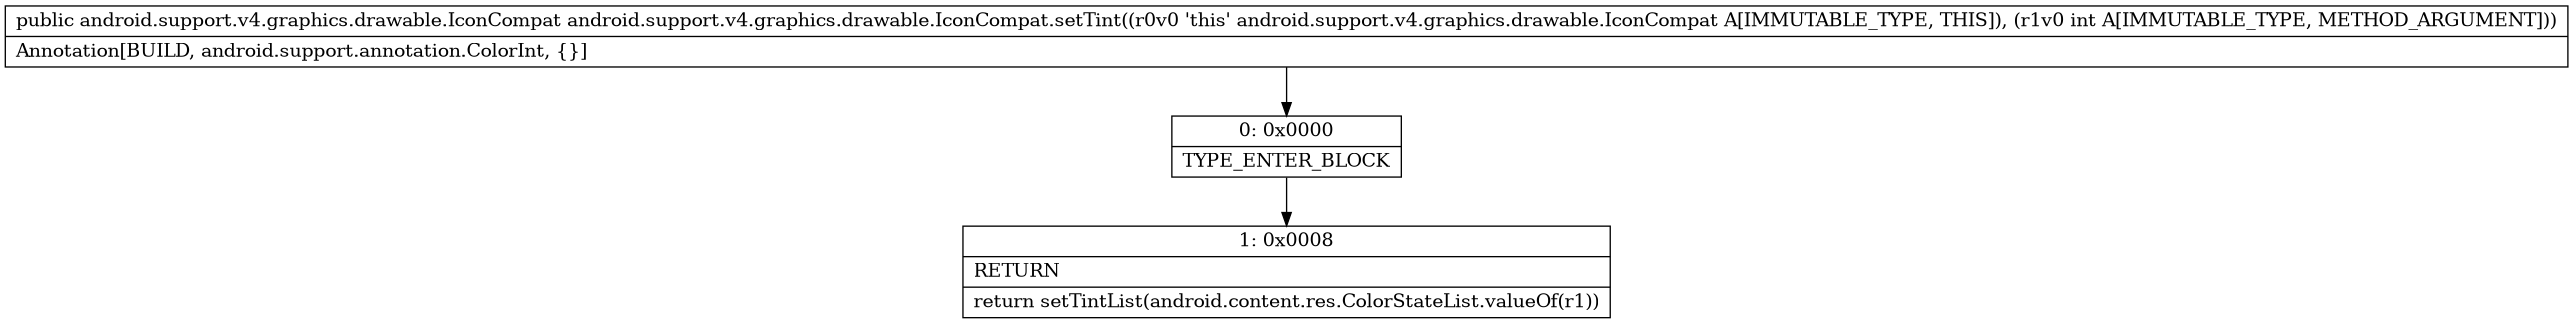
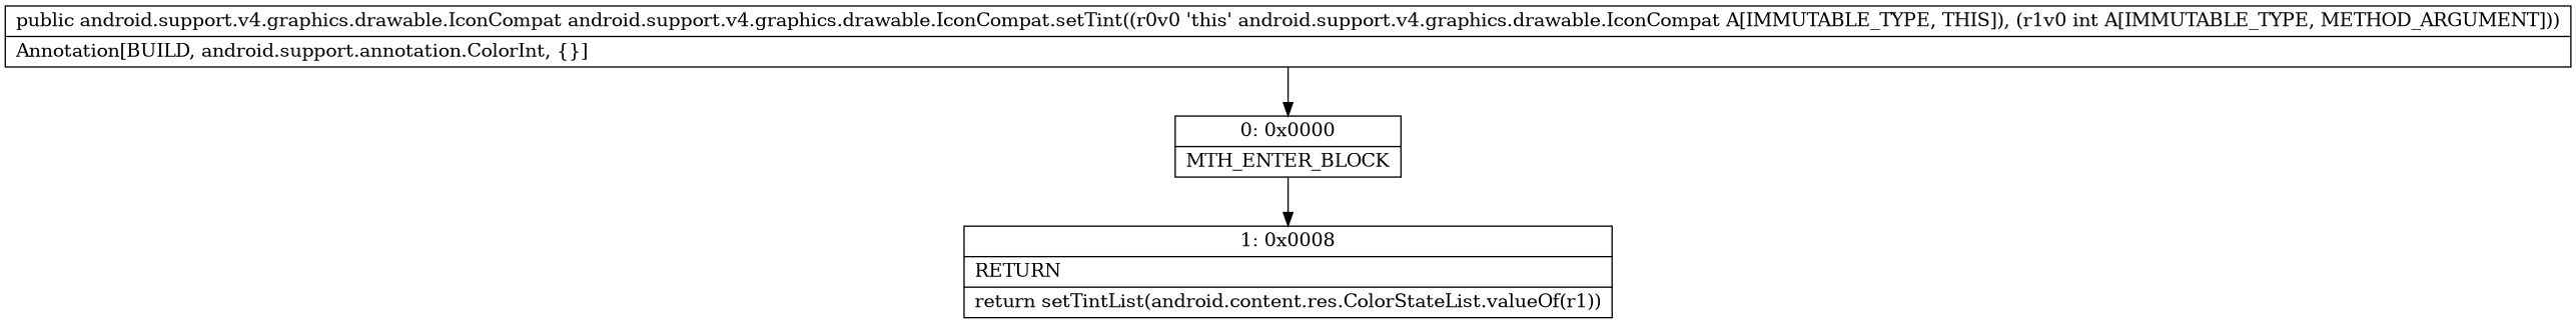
  digraph {
    node [shape=record]
-   n1 [label="{0\:\ 0x0000|TYPE_ENTER_BLOCK\l}"]
+   n1 [label="{0\:\ 0x0000|MTH_ENTER_BLOCK\l}"]
    n2 [label="{1\:\ 0x0008|RETURN\l|return setTintList(android.content.res.ColorStateList.valueOf(r1))\l}"]
    n3 [label="{public android.support.v4.graphics.drawable.IconCompat android.support.v4.graphics.drawable.IconCompat.setTint((r0v0 'this' android.support.v4.graphics.drawable.IconCompat A[IMMUTABLE_TYPE, THIS]), (r1v0 int A[IMMUTABLE_TYPE, METHOD_ARGUMENT]))  | Annotation[BUILD, android.support.annotation.ColorInt, \{\}]\l}"]
    n1 -> n2
    n3 -> n1
  }
